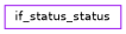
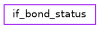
  digraph {
    rankdir=LR
-   n1 [color=purple fillcolor=white fontname=Helvetica fontsize=10 height=0.2 label=if_status_status shape=record style=filled width=0.4]
+   n1 [color=purple fillcolor=white fontname=Helvetica fontsize=10 height=0.2 label=if_bond_status shape=record style=filled width=0.4]
  }
